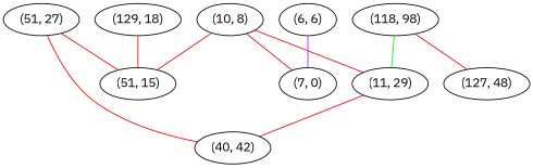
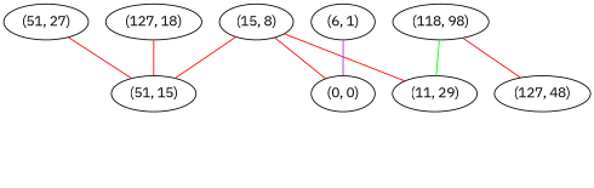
  graph {
    fontname="IBM Plex Sans"
    node [fontname="IBM Plex Sans"]
    edge [color=red fontname="IBM Plex Sans" weight=1]
-   "(10, 8)"
+   "(10, 8)" [label="(15, 8)"]
    "(11, 29)"
    "(51, 15)"
-   "(0, 0)" [label="(7, 0)"]
-   "(6, 6)"
-   "(40, 42)"
+   "(0, 0)"
+   "(6, 6)" [label="(6, 1)"]
    "(118, 98)"
    "(127, 48)"
    "(51, 27)"
-   "(127, 18)" [label="(129, 18)"]
+   "(127, 18)"
    "(10, 8)" -- "(11, 29)"
    "(10, 8)" -- "(51, 15)"
    "(10, 8)" -- "(0, 0)"
-   "(11, 29)" -- "(40, 42)"
    "(6, 6)" -- "(0, 0)" [color=purple weight=4]
    "(118, 98)" -- "(11, 29)" [color=green weight=2]
    "(118, 98)" -- "(127, 48)"
    "(51, 27)" -- "(51, 15)"
-   "(51, 27)" -- "(40, 42)"
    "(127, 18)" -- "(51, 15)"
  }
